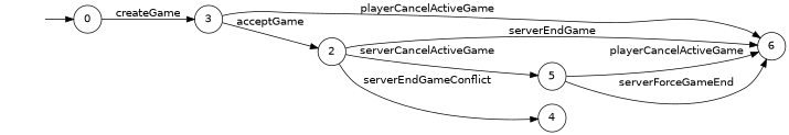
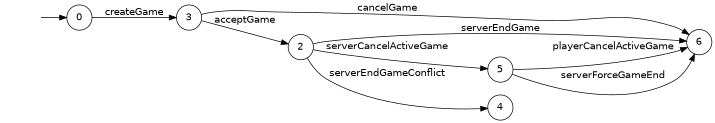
  digraph {
    fontname=helvetica
    rankdir=LR
    node [fontname=helvetica shape=circle]
    edge [fontname=helvetica]
    "" [shape=plaintext]
    n2 [label=0]
    n3 [label=3]
    n4 [label=6]
    n5 [label=2]
    n6 [label=5]
    n7 [label=4]
    "" -> n2
    n2 -> n3 [label=createGame]
-   n3 -> n4 [label=playerCancelActiveGame]
+   n3 -> n4 [label=cancelGame]
    n3 -> n5 [label=acceptGame]
    n5 -> n4 [label=serverEndGame]
    n5 -> n6 [label=serverCancelActiveGame]
    n5 -> n7 [label=serverEndGameConflict]
    n6 -> n4 [label=playerCancelActiveGame]
    n6 -> n4 [label=serverForceGameEnd]
  }
